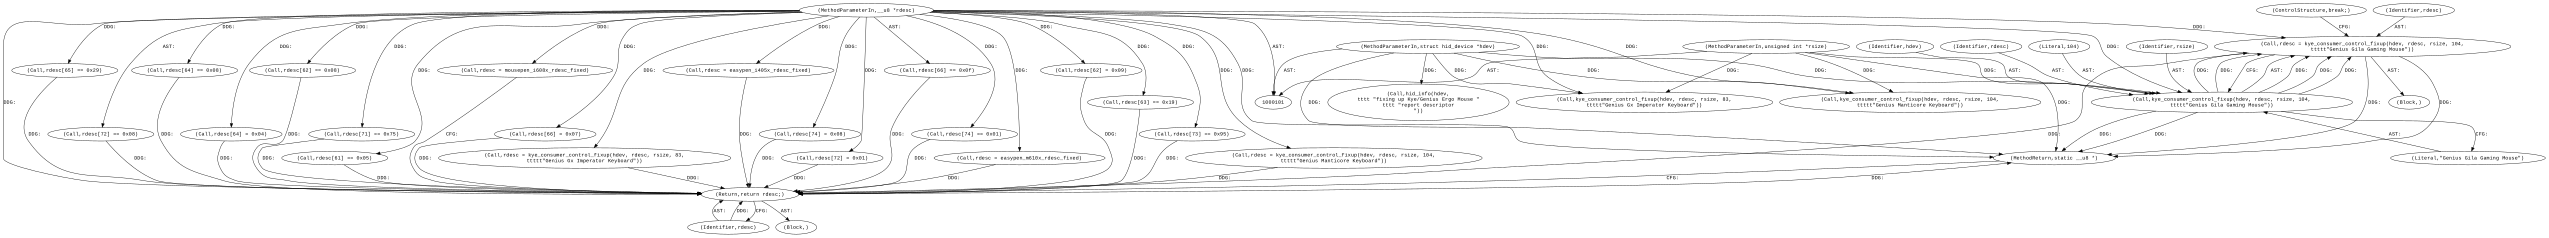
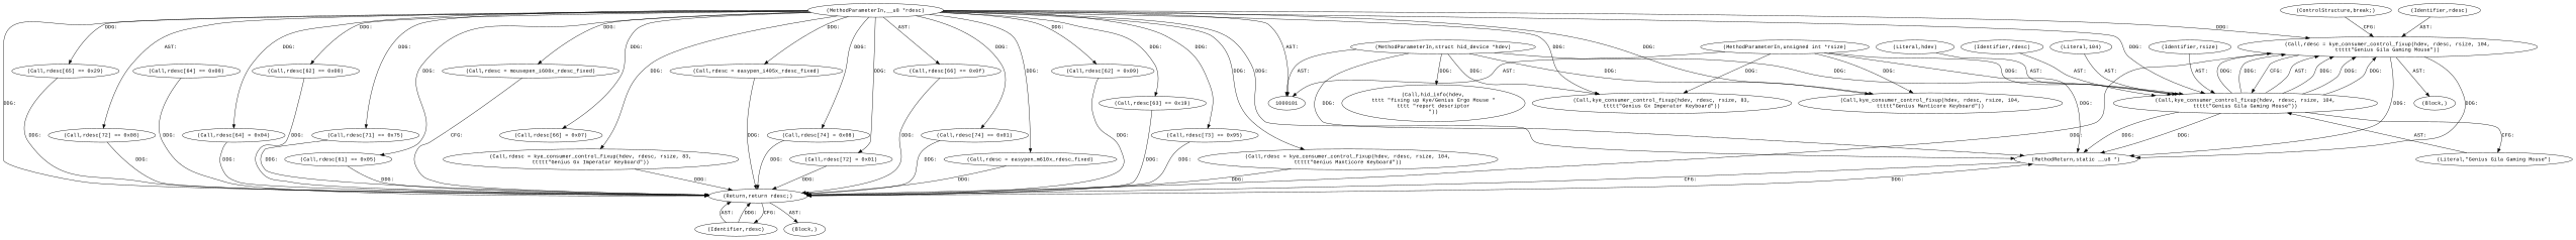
  digraph {
    fontname="Liberation Mono"
    node [fontname="Liberation Mono"]
    edge [fontname="Liberation Mono"]
    n1 [label="(Call,rdesc = kye_consumer_control_fixup(hdev, rdesc, rsize, 104,\n\t\t\t\t\t\"Genius Gila Gaming Mouse\"))"]
    n2 [label="(Call,kye_consumer_control_fixup(hdev, rdesc, rsize, 104,\n\t\t\t\t\t\"Genius Gila Gaming Mouse\"))"]
    n3 [label="(Return,return rdesc;)"]
    n4 [label="(Block,)"]
    n5 [label="(MethodReturn,static __u8 *)"]
    n6 [label="(Literal,\"Genius Gila Gaming Mouse\")"]
    n7 [label="(Identifier,rdesc)"]
    n8 [label="(Block,)"]
    n9 [label="(MethodParameterIn,struct hid_device *hdev)"]
    n10 [label="(Call,hid_info(hdev,\n\t\t\t\t \"fixing up Kye/Genius Ergo Mouse \"\n\t\t\t\t \"report descriptor\n\"))"]
    n11 [label="(Call,kye_consumer_control_fixup(hdev, rdesc, rsize, 83,\n\t\t\t\t\t\"Genius Gx Imperator Keyboard\"))"]
    n12 [label="(Call,kye_consumer_control_fixup(hdev, rdesc, rsize, 104,\n\t\t\t\t\t\"Genius Manticore Keyboard\"))"]
    1000101
    n14 [label="(MethodParameterIn,__u8 *rdesc)"]
    n15 [label="(Call,rdesc[65] == 0x29)"]
    n16 [label="(Call,rdesc[72] == 0x08)"]
    n17 [label="(Call,rdesc[64] == 0x08)"]
    n18 [label="(Call,rdesc[64] = 0x04)"]
    n19 [label="(Call,rdesc[62] == 0x08)"]
    n20 [label="(Call,rdesc[71] == 0x75)"]
    n21 [label="(Call,rdesc[61] == 0x05)"]
    n22 [label="(Call,rdesc = mousepen_i608x_rdesc_fixed)"]
    n23 [label="(Call,rdesc[66] = 0x07)"]
    n24 [label="(Call,rdesc = kye_consumer_control_fixup(hdev, rdesc, rsize, 83,\n\t\t\t\t\t\"Genius Gx Imperator Keyboard\"))"]
    n25 [label="(Call,rdesc = easypen_i405x_rdesc_fixed)"]
    n26 [label="(Call,rdesc[74] = 0x08)"]
    n27 [label="(Call,rdesc[72] = 0x01)"]
    n28 [label="(Call,rdesc[66] == 0x0f)"]
    n29 [label="(Call,rdesc[74] == 0x01)"]
    n30 [label="(Call,rdesc = easypen_m610x_rdesc_fixed)"]
    n31 [label="(Call,rdesc[62] = 0x09)"]
    n32 [label="(Call,rdesc[63] == 0x19)"]
    n33 [label="(Call,rdesc[73] == 0x95)"]
    n34 [label="(Call,rdesc = kye_consumer_control_fixup(hdev, rdesc, rsize, 104,\n\t\t\t\t\t\"Genius Manticore Keyboard\"))"]
    n35 [label="(MethodParameterIn,unsigned int *rsize)"]
    n36 [label="(ControlStructure,break;)"]
    n37 [label="(Identifier,rdesc)"]
    n38 [label="(Identifier,rsize)"]
-   n39 [label="(Identifier,hdev)"]
+   n39 [label="(Literal,hdev)"]
    n40 [label="(Identifier,rdesc)"]
    n41 [label="(Literal,104)"]
    n1 -> n2 [label="CFG: "]
    n1 -> n3 [label="DDG: "]
    n1 -> n4 [label="AST: "]
    n1 -> n5 [label="DDG: "]
    n1 -> n5 [label="DDG: "]
    n2 -> n1 [label="AST: "]
    n2 -> n1 [label="DDG: "]
    n2 -> n1 [label="DDG: "]
    n2 -> n1 [label="DDG: "]
    n2 -> n1 [label="DDG: "]
    n2 -> n1 [label="DDG: "]
    n2 -> n5 [label="DDG: "]
    n2 -> n5 [label="DDG: "]
    n2 -> n6 [label="CFG: "]
    n3 -> n5 [label="DDG: "]
    n3 -> n7 [label="CFG: "]
    n3 -> n8 [label="AST: "]
    n5 -> n3 [label="CFG: "]
    n6 -> n2 [label="AST: "]
    n7 -> n3 [label="AST: "]
    n7 -> n3 [label="DDG: "]
    n9 -> n2 [label="DDG: "]
    n9 -> n5 [label="DDG: "]
    n9 -> n10 [label="DDG: "]
    n9 -> n11 [label="DDG: "]
    n9 -> n12 [label="DDG: "]
    n9 -> 1000101 [label="AST: "]
    n14 -> n1 [label="DDG: "]
    n14 -> n2 [label="DDG: "]
    n14 -> n3 [label="DDG: "]
    n14 -> n5 [label="DDG: "]
    n14 -> n11 [label="DDG: "]
    n14 -> n12 [label="DDG: "]
    n14 -> 1000101 [label="AST: "]
    n14 -> n15 [label="DDG: "]
    n14 -> n16 [label="AST: "]
-   n14 -> n17 [label="DDG: "]
    n14 -> n18 [label="DDG: "]
    n14 -> n19 [label="DDG: "]
    n14 -> n20 [label="DDG: "]
    n14 -> n21 [label="DDG: "]
    n14 -> n22 [label="DDG: "]
    n14 -> n23 [label="DDG: "]
    n14 -> n24 [label="DDG: "]
    n14 -> n25 [label="DDG: "]
    n14 -> n26 [label="DDG: "]
    n14 -> n27 [label="DDG: "]
    n14 -> n28 [label="AST: "]
    n14 -> n29 [label="DDG: "]
    n14 -> n30 [label="DDG: "]
    n14 -> n31 [label="DDG: "]
    n14 -> n32 [label="DDG: "]
    n14 -> n33 [label="DDG: "]
    n14 -> n34 [label="DDG: "]
    n15 -> n3 [label="DDG: "]
    n16 -> n3 [label="DDG: "]
    n17 -> n3 [label="DDG: "]
    n18 -> n3 [label="DDG: "]
    n19 -> n3 [label="DDG: "]
    n20 -> n3 [label="DDG: "]
    n21 -> n3 [label="DDG: "]
    n22 -> n3 [label="CFG: "]
-   n23 -> n3 [label="DDG: "]
    n24 -> n3 [label="DDG: "]
    n25 -> n3 [label="DDG: "]
    n26 -> n3 [label="DDG: "]
    n27 -> n3 [label="DDG: "]
    n28 -> n3 [label="DDG: "]
    n29 -> n3 [label="DDG: "]
    n30 -> n3 [label="DDG: "]
    n31 -> n3 [label="DDG: "]
    n32 -> n3 [label="DDG: "]
    n33 -> n3 [label="DDG: "]
    n34 -> n3 [label="DDG: "]
    n35 -> n2 [label="DDG: "]
    n35 -> n5 [label="DDG: "]
    n35 -> n11 [label="DDG: "]
    n35 -> n12 [label="DDG: "]
    n35 -> 1000101 [label="AST: "]
    n36 -> n1 [label="CFG: "]
    n37 -> n1 [label="AST: "]
    n38 -> n2 [label="AST: "]
    n39 -> n2 [label="AST: "]
    n40 -> n2 [label="AST: "]
    n41 -> n2 [label="AST: "]
  }
